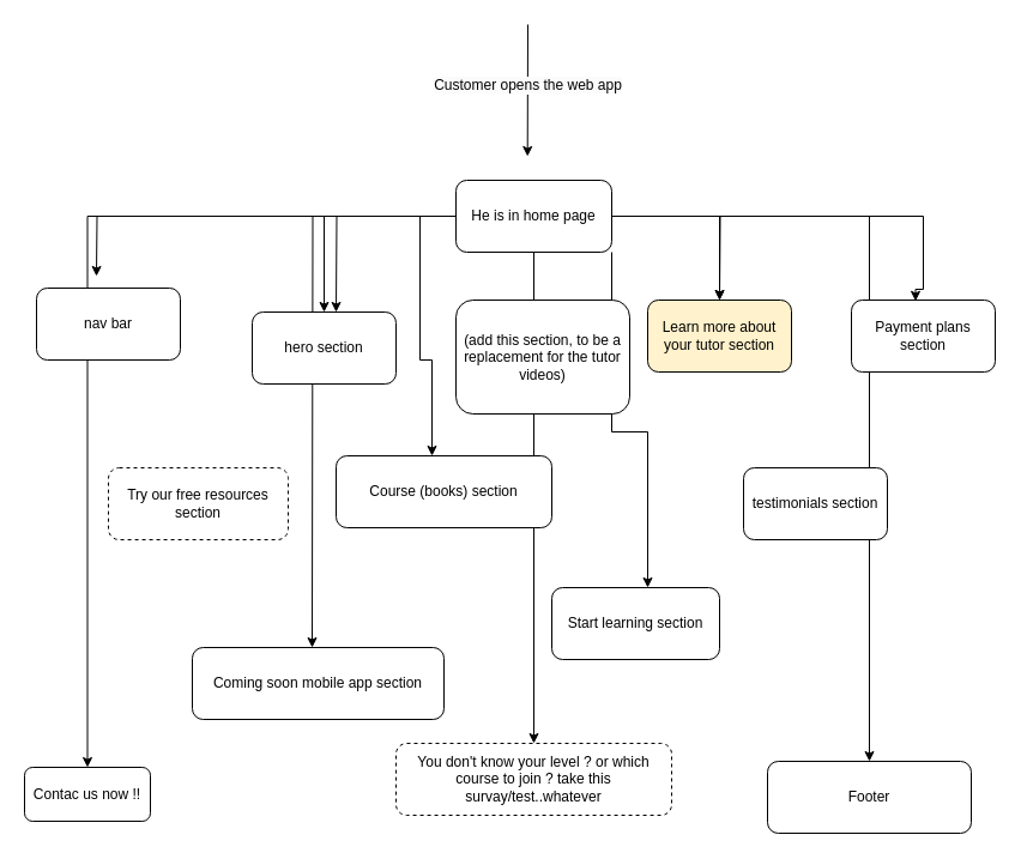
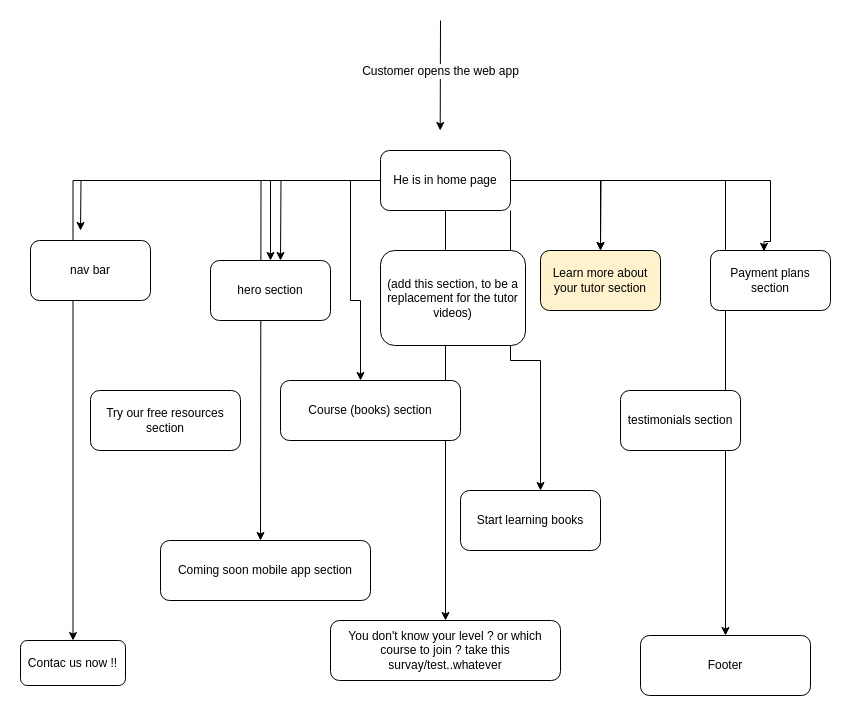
  <mxCell id="0" />
  <mxCell id="1" parent="0" />
  <mxCell id="2" style="edgeStyle=orthogonalEdgeStyle;rounded=0;orthogonalLoop=1;jettySize=auto;html=1;" edge="1" parent="1" source="14"><mxGeometry relative="1" as="geometry"><mxPoint x="80" y="230" as="targetPoint" /></mxGeometry></mxCell>
  <mxCell id="3" style="edgeStyle=orthogonalEdgeStyle;rounded=0;orthogonalLoop=1;jettySize=auto;html=1;" edge="1" parent="1" source="14"><mxGeometry relative="1" as="geometry"><mxPoint x="280" y="260" as="targetPoint" /></mxGeometry></mxCell>
  <mxCell id="4" style="edgeStyle=orthogonalEdgeStyle;rounded=0;orthogonalLoop=1;jettySize=auto;html=1;" edge="1" parent="1" source="14"><mxGeometry relative="1" as="geometry"><mxPoint x="600" y="250" as="targetPoint" /></mxGeometry></mxCell>
  <mxCell id="5" style="edgeStyle=orthogonalEdgeStyle;rounded=0;orthogonalLoop=1;jettySize=auto;html=1;entryX=0.446;entryY=0.014;entryDx=0;entryDy=0;entryPerimeter=0;" edge="1" parent="1" source="14" target="21"><mxGeometry relative="1" as="geometry"><mxPoint x="770" y="220" as="targetPoint" /><Array as="points"><mxPoint x="770" y="180" /><mxPoint x="770" y="241" /></Array></mxGeometry></mxCell>
  <mxCell id="6" style="edgeStyle=orthogonalEdgeStyle;rounded=0;orthogonalLoop=1;jettySize=auto;html=1;" edge="1" parent="1" source="14" target="20"><mxGeometry relative="1" as="geometry"><mxPoint x="180" y="400" as="targetPoint" /></mxGeometry></mxCell>
  <mxCell id="7" style="edgeStyle=orthogonalEdgeStyle;rounded=0;orthogonalLoop=1;jettySize=auto;html=1;" edge="1" parent="1" source="14" target="23"><mxGeometry relative="1" as="geometry"><mxPoint x="360" y="370" as="targetPoint" /><Array as="points"><mxPoint x="350" y="180" /><mxPoint x="350" y="300" /><mxPoint x="360" y="300" /></Array></mxGeometry></mxCell>
  <mxCell id="8" style="edgeStyle=orthogonalEdgeStyle;rounded=0;orthogonalLoop=1;jettySize=auto;html=1;" edge="1" parent="1" source="14" target="18"><mxGeometry relative="1" as="geometry"><mxPoint x="530" y="390" as="targetPoint" /></mxGeometry></mxCell>
  <mxCell id="9" style="edgeStyle=orthogonalEdgeStyle;rounded=0;orthogonalLoop=1;jettySize=auto;html=1;" edge="1" parent="1" source="14" target="25"><mxGeometry relative="1" as="geometry"><mxPoint x="530" y="400" as="targetPoint" /><Array as="points"><mxPoint x="510" y="360" /><mxPoint x="540" y="360" /></Array></mxGeometry></mxCell>
  <mxCell id="10" style="edgeStyle=orthogonalEdgeStyle;rounded=0;orthogonalLoop=1;jettySize=auto;html=1;" edge="1" parent="1" source="14"><mxGeometry relative="1" as="geometry"><mxPoint x="260" y="540" as="targetPoint" /></mxGeometry></mxCell>
  <mxCell id="11" style="edgeStyle=orthogonalEdgeStyle;rounded=0;orthogonalLoop=1;jettySize=auto;html=1;" edge="1" parent="1" source="14" target="27"><mxGeometry relative="1" as="geometry"><mxPoint x="440" y="620" as="targetPoint" /></mxGeometry></mxCell>
  <mxCell id="12" style="edgeStyle=orthogonalEdgeStyle;rounded=0;orthogonalLoop=1;jettySize=auto;html=1;" edge="1" parent="1" source="14" target="28"><mxGeometry relative="1" as="geometry"><mxPoint x="730" y="630" as="targetPoint" /></mxGeometry></mxCell>
  <mxCell id="13" style="edgeStyle=orthogonalEdgeStyle;rounded=0;orthogonalLoop=1;jettySize=auto;html=1;" edge="1" parent="1" source="14" target="29"><mxGeometry relative="1" as="geometry"><mxPoint x="90" y="660" as="targetPoint" /></mxGeometry></mxCell>
  <mxCell id="14" value="He is in home page" style="rounded=1;whiteSpace=wrap;html=1;" vertex="1" parent="1"><mxGeometry x="380" y="150" width="130" height="60" as="geometry" /></mxCell>
  <mxCell id="15" value="" style="endArrow=classic;html=1;rounded=0;" edge="1" parent="1"><mxGeometry width="50" height="50" relative="1" as="geometry"><mxPoint x="440" y="20" as="sourcePoint" /><mxPoint x="439.71" y="130" as="targetPoint" /></mxGeometry></mxCell>
  <mxCell id="16" value="&lt;span style=&quot;font-size: 12px; background-color: rgb(251, 251, 251);&quot;&gt;Customer opens the web app&lt;/span&gt;" style="edgeLabel;html=1;align=center;verticalAlign=middle;resizable=0;points=[];" vertex="1" connectable="0" parent="15"><mxGeometry x="-0.409" y="3" relative="1" as="geometry"><mxPoint x="-3" y="17" as="offset" /></mxGeometry></mxCell>
  <mxCell id="17" value="nav bar" style="rounded=1;whiteSpace=wrap;html=1;" vertex="1" parent="1"><mxGeometry x="30" y="240" width="120" height="60" as="geometry" /></mxCell>
  <mxCell id="18" value="hero section" style="rounded=1;whiteSpace=wrap;html=1;" vertex="1" parent="1"><mxGeometry x="210" y="260" width="120" height="60" as="geometry" /></mxCell>
  <mxCell id="19" value="(add this section, to be a replacement for the tutor videos)" style="rounded=1;whiteSpace=wrap;html=1;" vertex="1" parent="1"><mxGeometry x="380" y="250" width="145" height="95" as="geometry" /></mxCell>
  <mxCell id="20" value="Learn more about your tutor section" style="rounded=1;whiteSpace=wrap;html=1;fillColor=#fff2cc;" vertex="1" parent="1"><mxGeometry x="540" y="250" width="120" height="60" as="geometry" /></mxCell>
  <mxCell id="21" value="Payment plans section" style="rounded=1;whiteSpace=wrap;html=1;" vertex="1" parent="1"><mxGeometry x="710" y="250" width="120" height="60" as="geometry" /></mxCell>
- <mxCell id="22" value="Try our free resources section" style="rounded=1;whiteSpace=wrap;html=1;dashed=1;" vertex="1" parent="1"><mxGeometry x="90" y="390" width="150" height="60" as="geometry" /></mxCell>
+ <mxCell id="22" value="Try our free resources section" style="rounded=1;whiteSpace=wrap;html=1;" vertex="1" parent="1"><mxGeometry x="90" y="390" width="150" height="60" as="geometry" /></mxCell>
  <mxCell id="23" value="Course (books) section" style="rounded=1;whiteSpace=wrap;html=1;" vertex="1" parent="1"><mxGeometry x="280" y="380" width="180" height="60" as="geometry" /></mxCell>
  <mxCell id="24" value="testimonials section" style="rounded=1;whiteSpace=wrap;html=1;" vertex="1" parent="1"><mxGeometry x="620" y="390" width="120" height="60" as="geometry" /></mxCell>
- <mxCell id="25" value="Start learning section" style="rounded=1;whiteSpace=wrap;html=1;" vertex="1" parent="1"><mxGeometry x="460" y="490" width="140" height="60" as="geometry" /></mxCell>
+ <mxCell id="25" value="Start learning books" style="rounded=1;whiteSpace=wrap;html=1;" vertex="1" parent="1"><mxGeometry x="460" y="490" width="140" height="60" as="geometry" /></mxCell>
  <mxCell id="26" value="Coming soon mobile app section" style="rounded=1;whiteSpace=wrap;html=1;" vertex="1" parent="1"><mxGeometry x="160" y="540" width="210" height="60" as="geometry" /></mxCell>
- <mxCell id="27" value="You don't know your level ? or which course to join ? take this survay/test..whatever" style="rounded=1;whiteSpace=wrap;html=1;dashed=1;" vertex="1" parent="1"><mxGeometry x="330" y="620" width="230" height="60" as="geometry" /></mxCell>
+ <mxCell id="27" value="You don't know your level ? or which course to join ? take this survay/test..whatever" style="rounded=1;whiteSpace=wrap;html=1;" vertex="1" parent="1"><mxGeometry x="330" y="620" width="230" height="60" as="geometry" /></mxCell>
  <mxCell id="28" value="Footer" style="rounded=1;whiteSpace=wrap;html=1;" vertex="1" parent="1"><mxGeometry x="640" y="635" width="170" height="60" as="geometry" /></mxCell>
  <mxCell id="29" value="Contac us now !!" style="rounded=1;whiteSpace=wrap;html=1;" vertex="1" parent="1"><mxGeometry x="20" y="640" width="105" height="45" as="geometry" /></mxCell>
